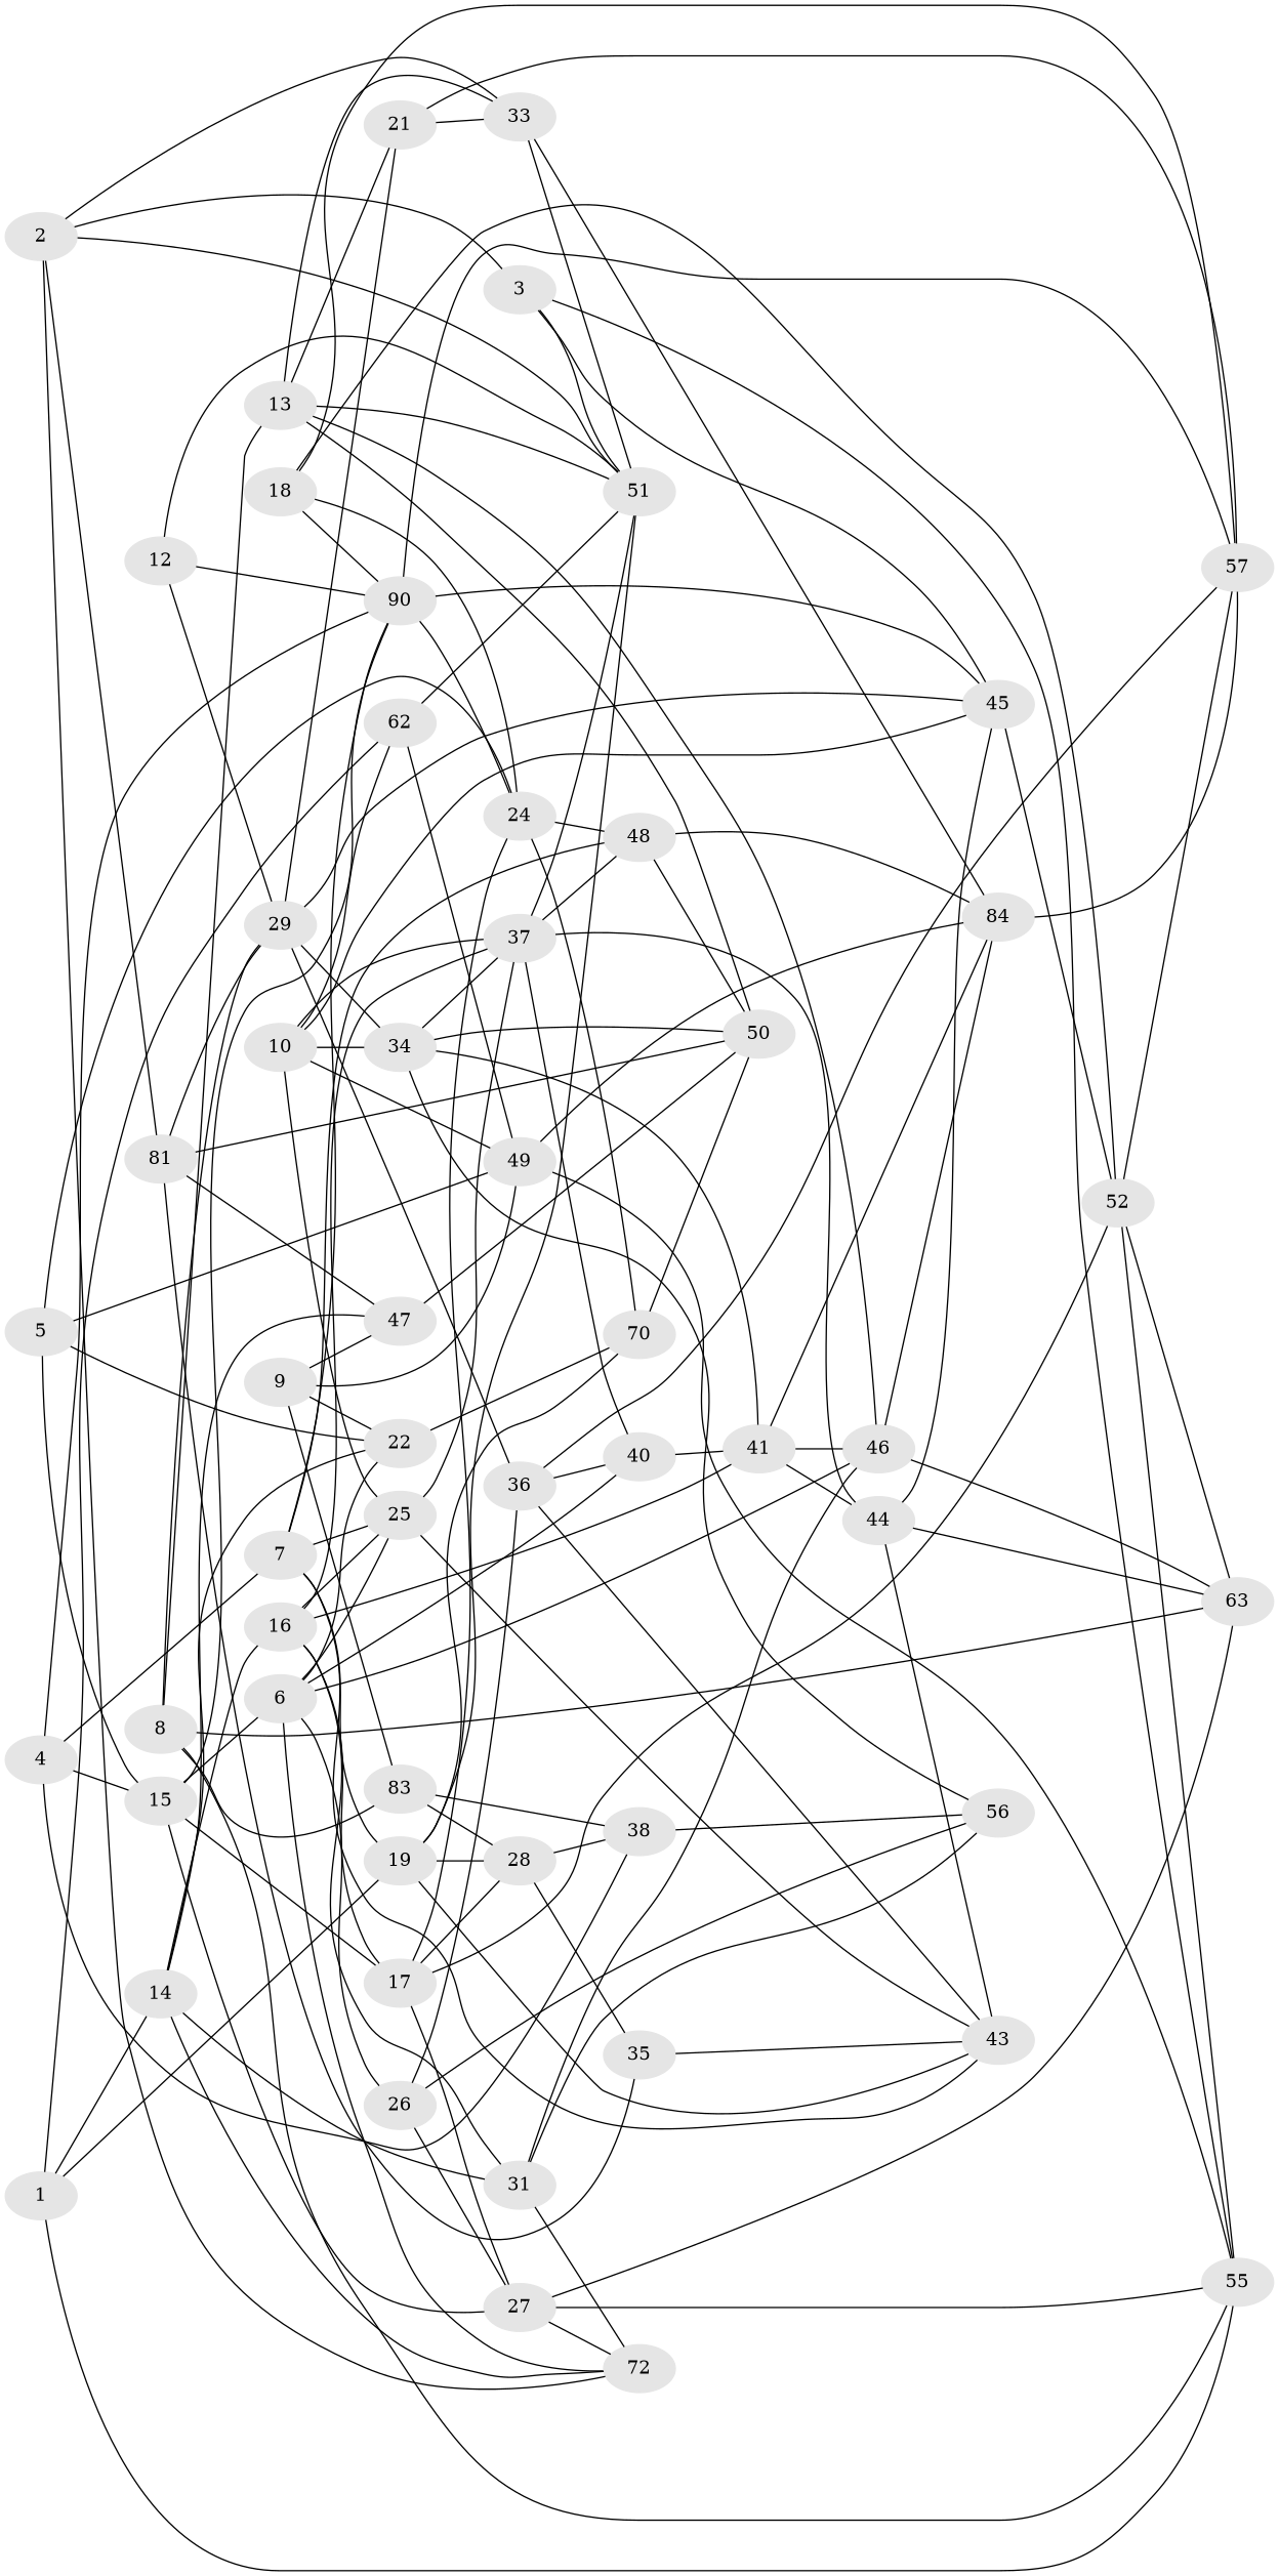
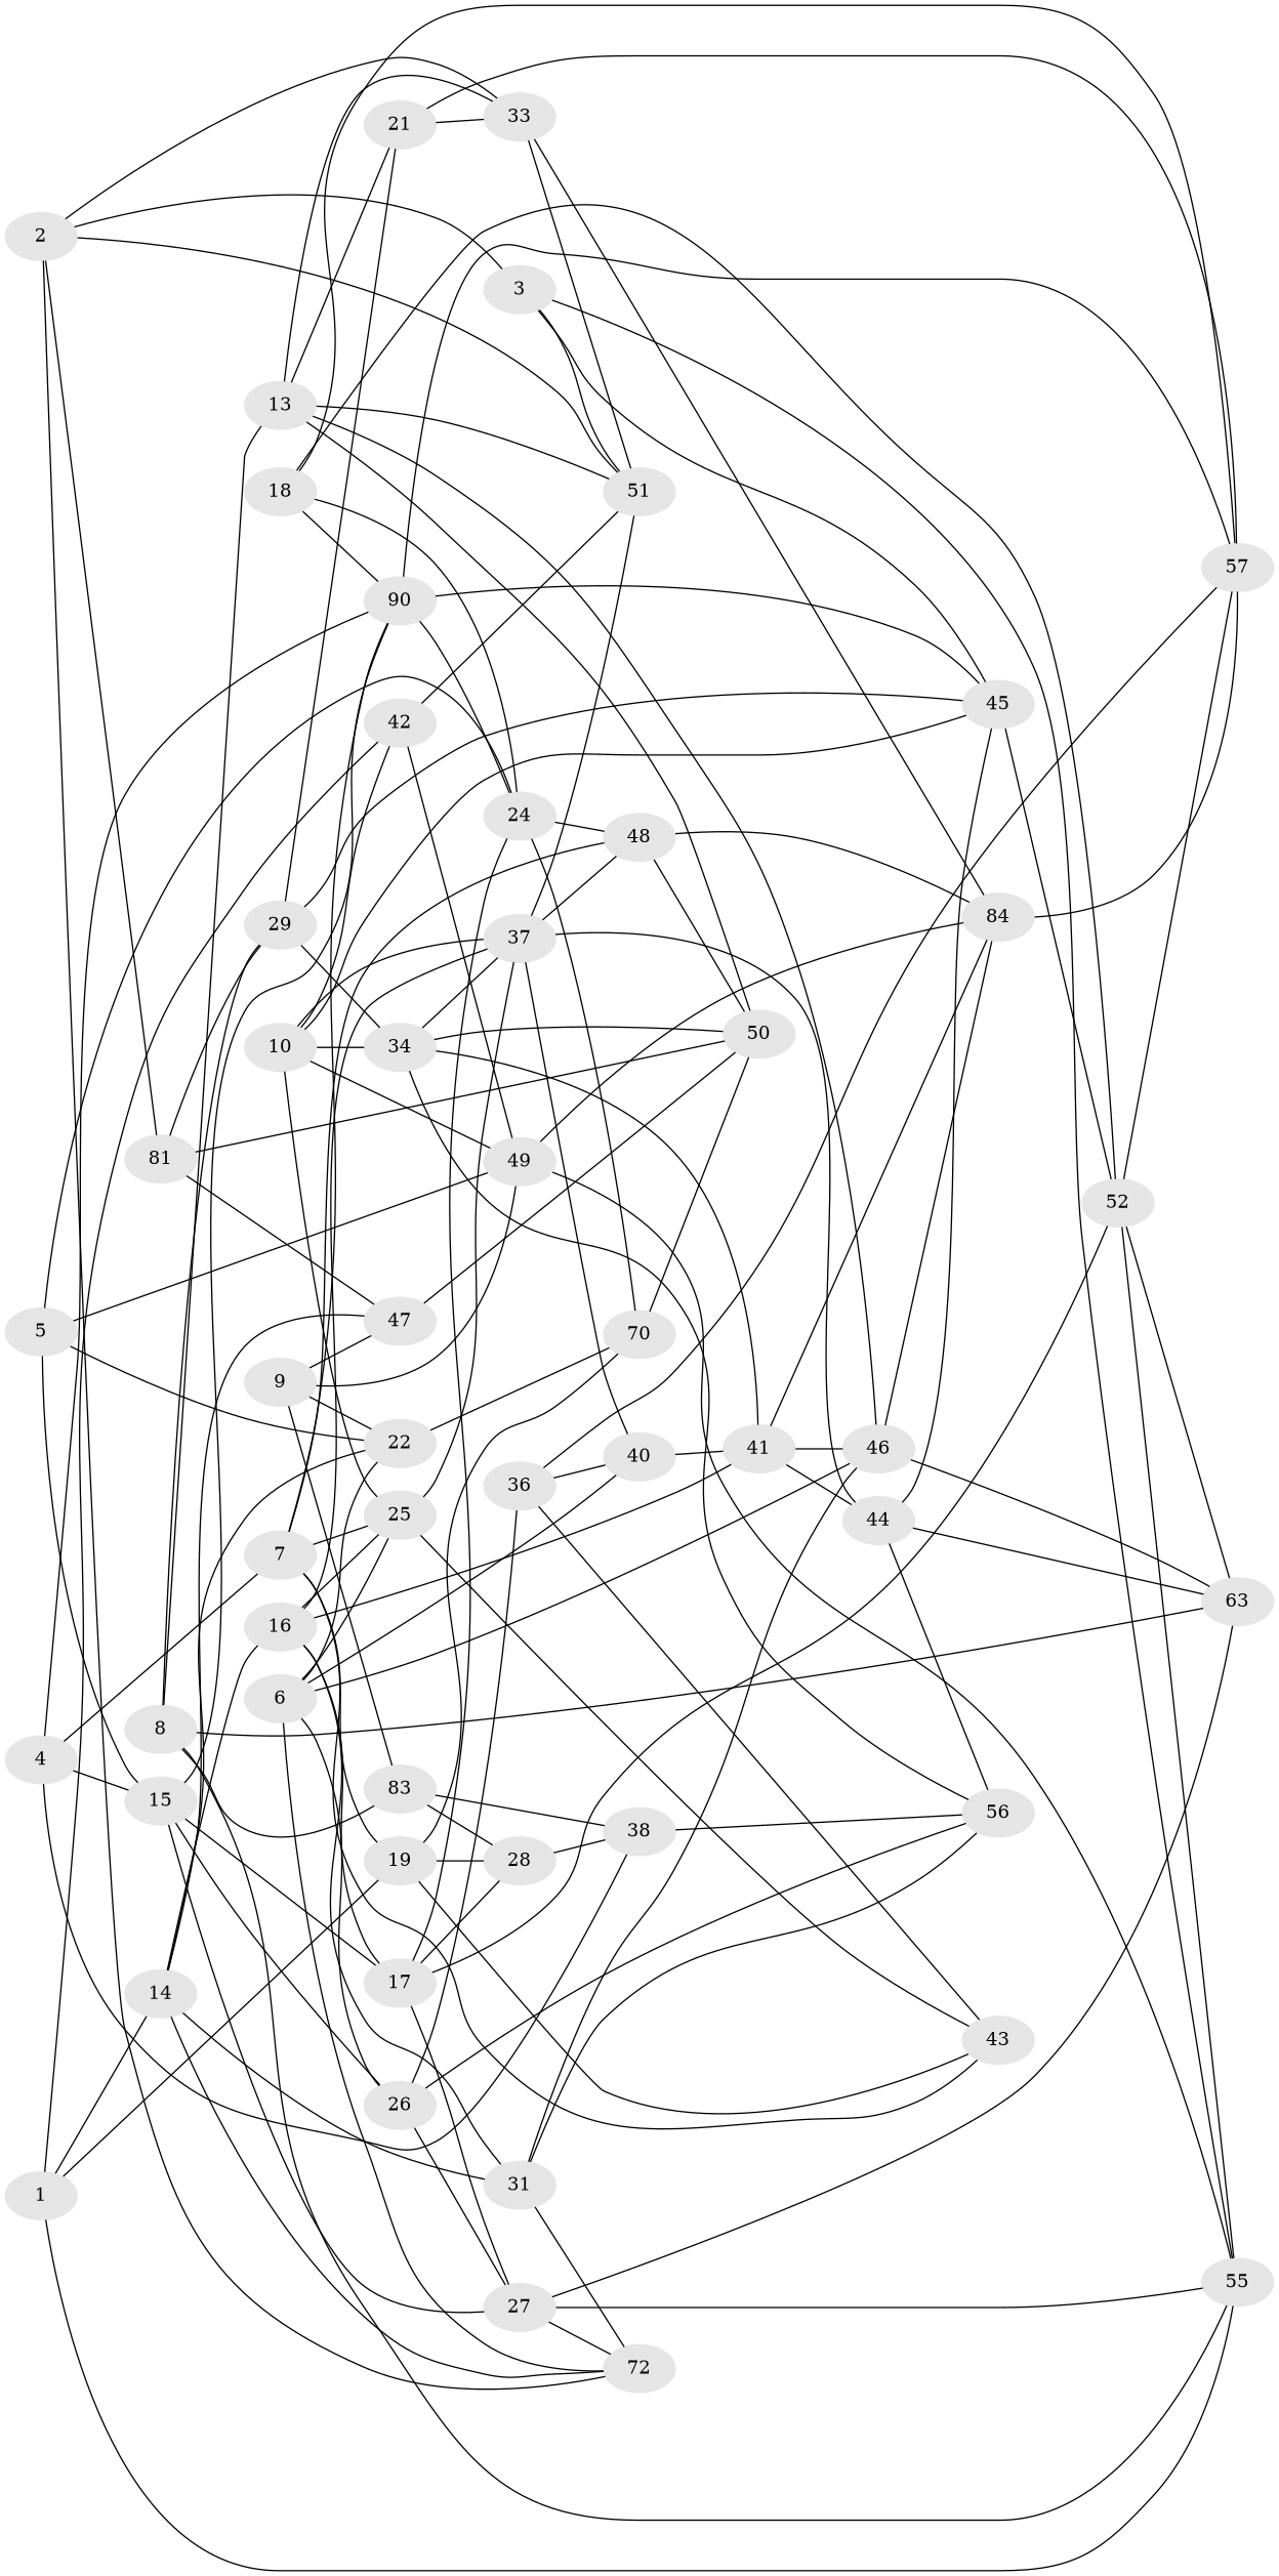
  graph {
    rankdir=LR
    node [color=gray90 style=filled]
    edge [weight=1.0]
    1
    14
    19
-   42 [label=62]
+   42
    55
    n6 [label=72]
    22
    31
    47
    16
    51
    43
    28
    n14 [label=70]
    49
    2
    3
    n18 [label=81]
    33
    45
    29
-   35
    50
    n24 [label=84]
    52
    4
    7
    15
    n29 [label=90]
    38
    25
    48
    26
    17
    27
    24
    57
    56
    5
    6
    40
    46
    37
    36
    41
    n46 [label=63]
    8
    13
    n49 [label=83]
    21
    34
    9
    10
    44
-   12
    18
    1 -- 14
    1 -- 19
    1 -- 42
    1 -- 55
    14 -- n6
    14 -- 22
    14 -- 31
    14 -- 47
    14 -- 16
-   19 -- 51
    19 -- 43
    19 -- 28
    19 -- n14
    42 -- 51 [weight=2.0]
    42 -- 49 [weight=2.0]
    22 -- n14
    31 -- n6
    31 -- 56
    31 -- 46
    47 -- 50
    16 -- 31
    16 -- 25
    16 -- 17
    16 -- 37
    16 -- 41
-   28 -- 35 [weight=2.0]
    28 -- 38
    n14 -- 50
    49 -- 55
    49 -- n24
    2 -- n6
    2 -- 51
    2 -- 3
    2 -- n18
    2 -- 33
    3 -- 55
    3 -- 51
    3 -- 45
    n18 -- 47 [weight=2.0]
    n18 -- 29
-   n18 -- 35
    n18 -- 50
    33 -- 51 [weight=2.0]
    33 -- n24
    45 -- 52
    29 -- 45
-   29 -- 36
    29 -- 21
    29 -- 34
-   35 -- 43
    n24 -- 57
    52 -- 55
    52 -- 57
    52 -- n46
    4 -- 7
    4 -- 15
    4 -- n29
    4 -- 38
    7 -- 19
    7 -- 43
    7 -- n29
    7 -- 25
    7 -- 48
    15 -- n29
-   15 -- 6
+   15 -- 26
    15 -- 17
    15 -- 27
    n29 -- 45
    n29 -- 24
    n29 -- 57
    38 -- 56 [weight=2.0]
    25 -- 43
    25 -- 37
    48 -- 50
    48 -- n24
    26 -- 27
    26 -- 56
    26 -- 36
    17 -- 28
    17 -- 52
    17 -- 27
    17 -- 24
    27 -- 55
    27 -- n6 [weight=2.0]
    27 -- n46 [weight=2.0]
    24 -- n14
    24 -- 48
    5 -- 22
    5 -- 49
    5 -- 15
    5 -- 24
    6 -- n6
    6 -- 22
    6 -- 25
    6 -- 26
    6 -- 40
    6 -- 46
    40 -- 41
    46 -- n24
    46 -- n46
    37 -- 51
    37 -- 48
    37 -- 40
    37 -- 44 [weight=2.0]
    36 -- 43
    36 -- 57
    36 -- 40
    41 -- n24
    41 -- 46
    41 -- 44
    8 -- 55
    8 -- 29
    8 -- n46
    8 -- 13
    8 -- n49
    13 -- 51
    13 -- 33
    13 -- 50
    13 -- 46
    13 -- 21
    n49 -- 28
    n49 -- 38
    21 -- 33
    21 -- 57
    34 -- 50
    34 -- 56
    34 -- 37
    34 -- 41
    9 -- 22 [weight=2.0]
    9 -- 47 [weight=2.0]
    9 -- 49
    9 -- n49
    10 -- 42
    10 -- 49
    10 -- 45
    10 -- 25
    10 -- 37
    10 -- 34
    44 -- 45
-   44 -- 43
+   44 -- 56
    44 -- n46
-   12 -- 51
-   12 -- 29
-   12 -- n29
    18 -- 52
    18 -- n29
    18 -- 24
    18 -- 57
  }
